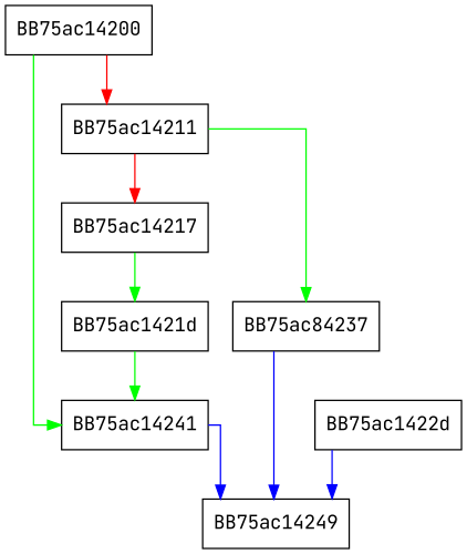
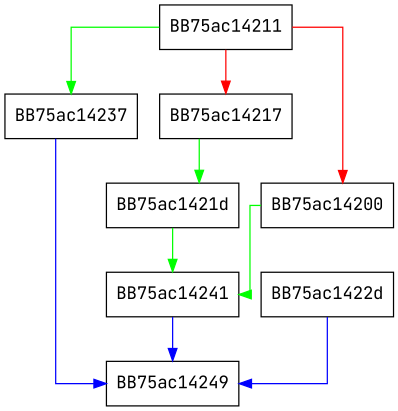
  digraph {
    fontname="JetBrains Mono"
    splines=ortho
    node [fontname="JetBrains Mono" shape=box]
    edge [color=green fontname="JetBrains Mono"]
    BB75ac14200
    BB75ac14241
    BB75ac14211
    BB75ac14249
-   BB75ac14237 [label=BB75ac84237]
+   BB75ac14237
    BB75ac14217
    BB75ac1421d
    BB75ac1422d
    BB75ac14200 -> BB75ac14241
-   BB75ac14200 -> BB75ac14211 [color=red]
+   BB75ac14211 -> BB75ac14200 [color=red]
    BB75ac14241 -> BB75ac14249 [color=blue]
    BB75ac14211 -> BB75ac14237
    BB75ac14211 -> BB75ac14217 [color=red]
    BB75ac14237 -> BB75ac14249 [color=blue]
    BB75ac14217 -> BB75ac1421d
    BB75ac1421d -> BB75ac14241
    BB75ac1422d -> BB75ac14249 [color=blue]
  }
